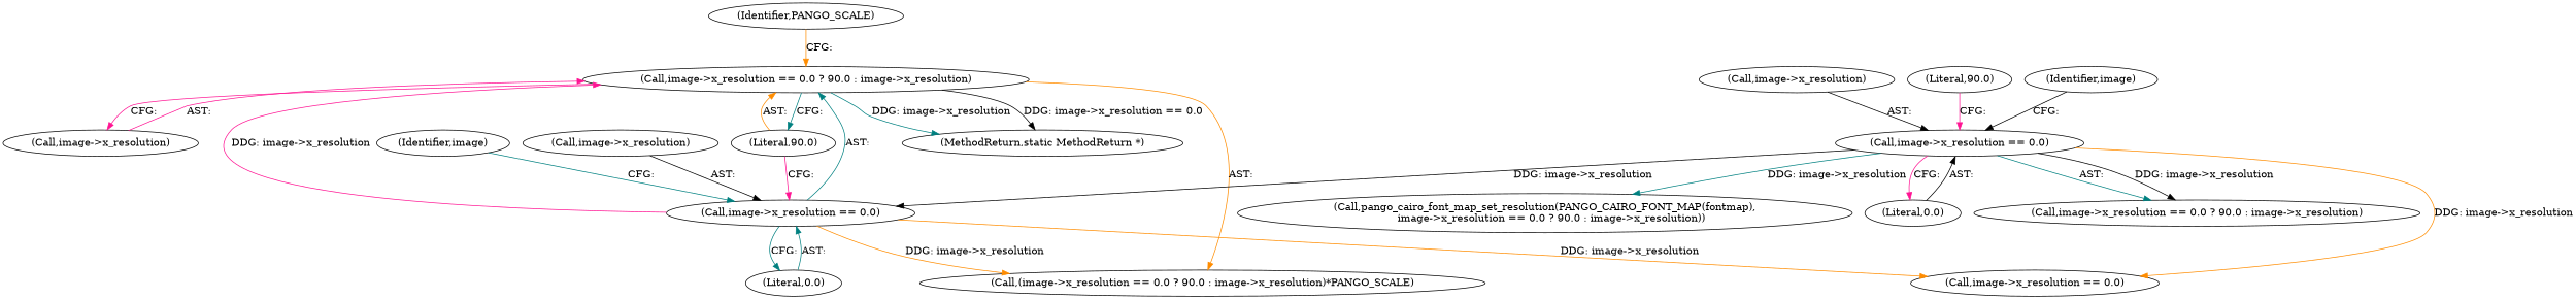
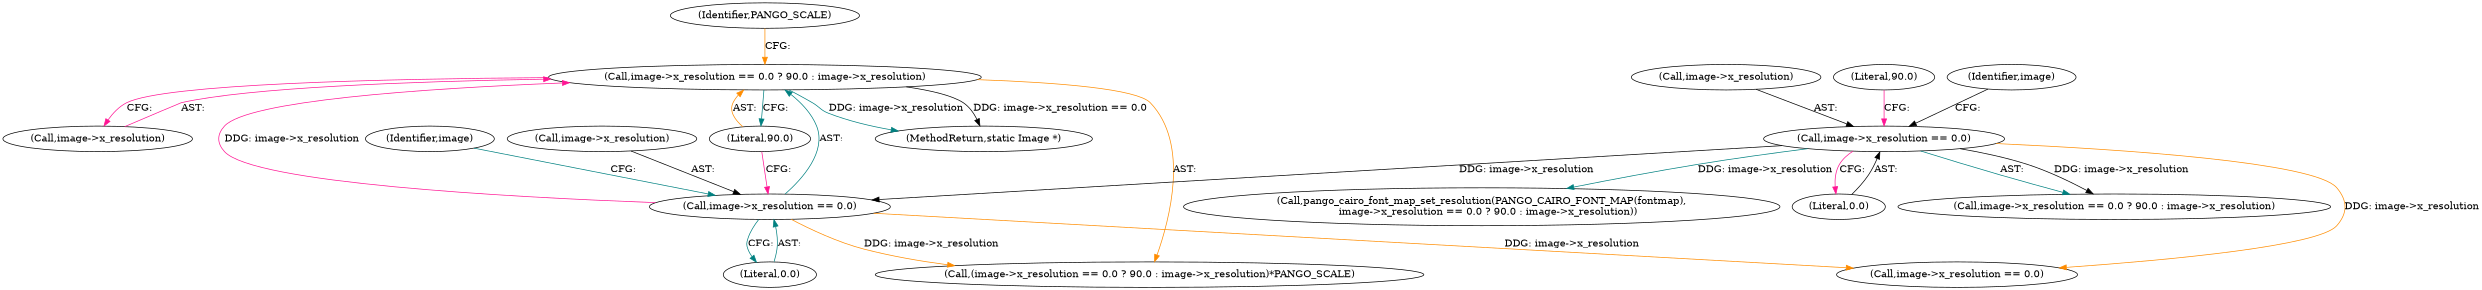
  digraph {
    edge [color=teal]
    n1 [label="(Call,image->x_resolution == 0.0 ? 90.0 : image->x_resolution)"]
-   n2 [label="(MethodReturn,static MethodReturn *)"]
+   n2 [label="(MethodReturn,static Image *)"]
    n3 [label="(Literal,90.0)"]
    n4 [label="(Call,(image->x_resolution == 0.0 ? 90.0 : image->x_resolution)*PANGO_SCALE)"]
    n5 [label="(Call,image->x_resolution)"]
    n6 [label="(Call,image->x_resolution == 0.0)"]
    n7 [label="(Call,image->x_resolution == 0.0)"]
    n8 [label="(Literal,0.0)"]
    n9 [label="(Call,image->x_resolution == 0.0)"]
    n10 [label="(Literal,0.0)"]
    n11 [label="(Call,image->x_resolution == 0.0 ? 90.0 : image->x_resolution)"]
    n12 [label="(Call,pango_cairo_font_map_set_resolution(PANGO_CAIRO_FONT_MAP(fontmap),\n    image->x_resolution == 0.0 ? 90.0 : image->x_resolution))"]
    n13 [label="(Call,image->x_resolution)"]
    n14 [label="(Identifier,image)"]
    n15 [label="(Literal,90.0)"]
    n16 [label="(Call,image->x_resolution)"]
    n17 [label="(Identifier,image)"]
    n18 [label="(Identifier,PANGO_SCALE)"]
    n1 -> n2 [label="DDG: image->x_resolution"]
    n1 -> n2 [label="DDG: image->x_resolution == 0.0" color=black]
    n1 -> n3 [label="CFG: "]
    n1 -> n4 [label="AST: " color=darkorange]
    n1 -> n5 [label="CFG: " color=deeppink]
    n3 -> n1 [label="AST: " color=darkorange]
    n3 -> n6 [label="CFG: " color=deeppink]
    n5 -> n1 [label="AST: " color=deeppink]
    n6 -> n1 [label="AST: "]
    n6 -> n1 [label="DDG: image->x_resolution" color=deeppink]
    n6 -> n4 [label="DDG: image->x_resolution" color=darkorange]
    n6 -> n7 [label="DDG: image->x_resolution" color=darkorange]
    n6 -> n8 [label="CFG: "]
    n8 -> n6 [label="AST: "]
    n9 -> n6 [label="DDG: image->x_resolution" color=black]
    n9 -> n7 [label="DDG: image->x_resolution" color=darkorange]
    n9 -> n10 [label="CFG: " color=deeppink]
    n9 -> n11 [label="AST: "]
    n9 -> n11 [label="DDG: image->x_resolution" color=black]
    n9 -> n12 [label="DDG: image->x_resolution"]
    n10 -> n9 [label="AST: " color=black]
    n13 -> n9 [label="AST: " color=black]
    n14 -> n6 [label="CFG: "]
    n15 -> n9 [label="CFG: " color=deeppink]
    n16 -> n6 [label="AST: " color=black]
    n17 -> n9 [label="CFG: " color=black]
    n18 -> n1 [label="CFG: " color=darkorange]
  }
